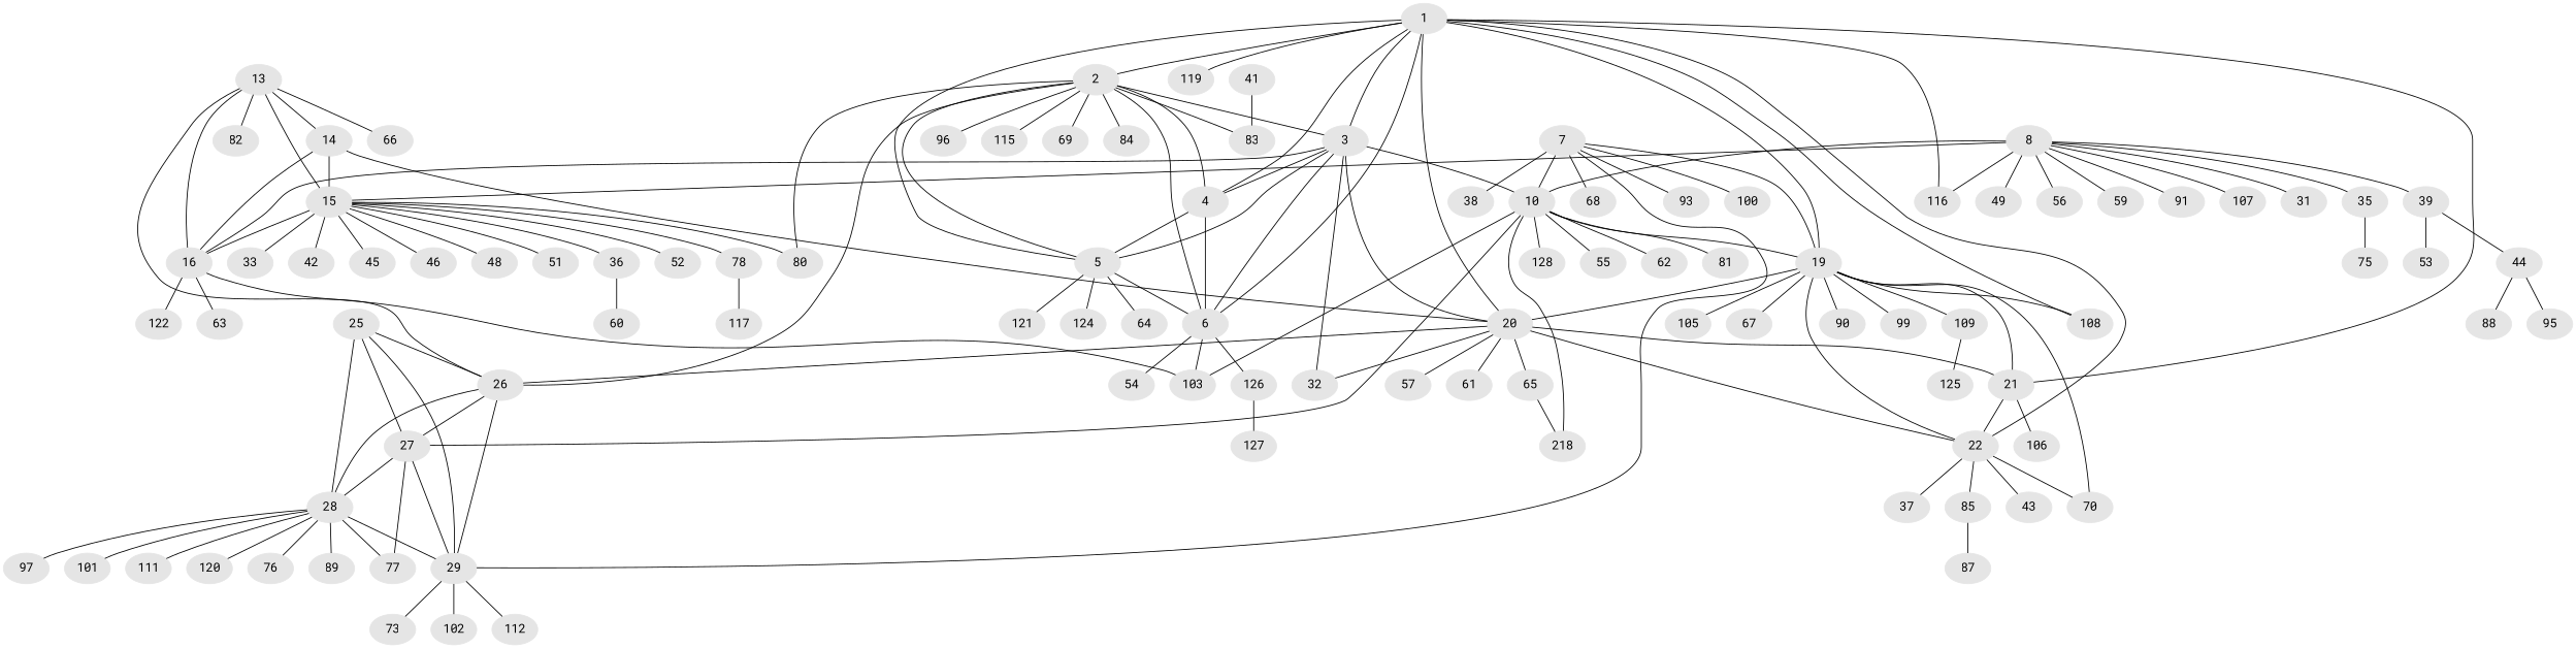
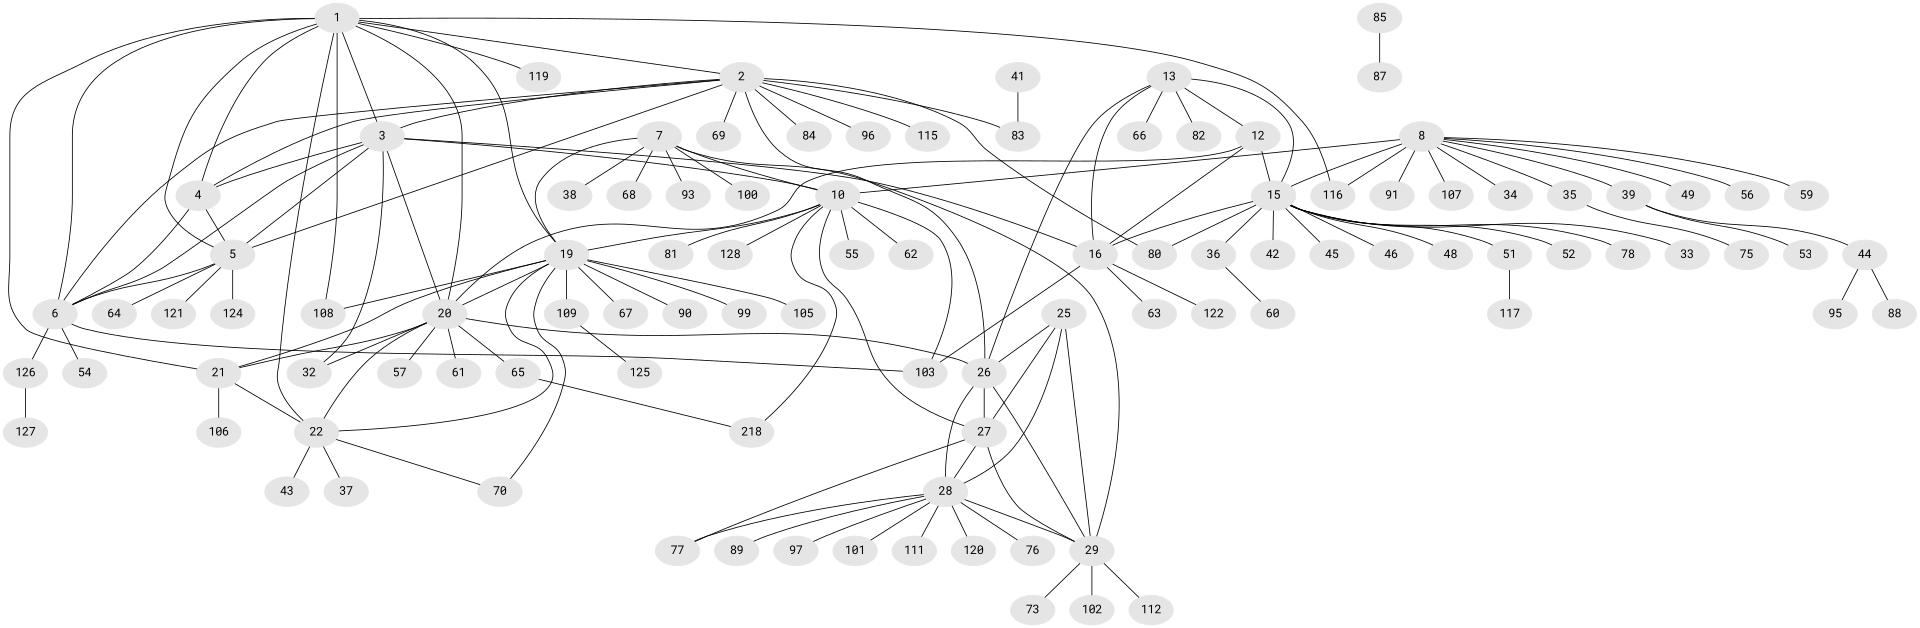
  graph {
    fontname="Roboto Mono"
    node [color=gray90 fontname="Roboto Mono" style=filled]
    edge [fontname="Roboto Mono"]
    1 [super="+24"]
    2 [super="+98"]
    3 [super="+86"]
    4
    5 [super="+72"]
    6 [super="+58"]
    19 [super="+40"]
    20 [super="+74"]
    21 [super="+23"]
    22 [super="+34"]
    108
    116
    119
    26
    69
    80
    83
    84
    96
    115
    10 [super="+11"]
    16 [super="+17"]
    32
    64
    121
    124
    54
    103 [super="+129"]
    126
    67
    70
    90
    99
    105
    109
    57
    61
    65
    106
    37
    43
    85 [super="+113"]
    29 [super="+30"]
    27 [super="+47"]
    28 [super="+110"]
    55
    62
    81
    n49 [label=218]
    128
    63
    122
    127
    7 [super="+9"]
    38 [super="+104"]
    68
    93
    100
    8 [super="+12"]
    15 [super="+18"]
-   31 [super="+71"]
+   31 [super="+71" label=34]
    35
    39
    49
    56
    59
    91
    107
    73
    102
    112
    33
    36 [super="+92"]
    42
    45 [super="+79"]
    46
    48
    51 [super="+94"]
    52
    78
    75
    44 [super="+114"]
    53
    77
    13 [super="+50"]
-   14
+   14 [label=12]
    66
    82
    60
    117
    125
    87
    25
    76
    89 [super="+123"]
    97
    101
    111
    120
    41
    88
    95
    1 -- 2
    1 -- 3
    1 -- 4
    1 -- 5
    1 -- 6
    1 -- 19
    1 -- 20
    1 -- 21 [weight=2]
    1 -- 22
    1 -- 108
    1 -- 116
    1 -- 119
    2 -- 3
    2 -- 4
    2 -- 5
    2 -- 6
    2 -- 26
    2 -- 69
    2 -- 80
    2 -- 83
    2 -- 84
    2 -- 96
    2 -- 115
    3 -- 4
    3 -- 5
    3 -- 6
    3 -- 20
    3 -- 10
    3 -- 16
    3 -- 32
    4 -- 5
    4 -- 6
    5 -- 6
    5 -- 64
    5 -- 121
    5 -- 124
    6 -- 54
    6 -- 103
    6 -- 126
    19 -- 20
    19 -- 21 [weight=2]
    19 -- 22
    19 -- 108
    19 -- 67
    19 -- 70
    19 -- 90
    19 -- 99
    19 -- 105
    19 -- 109
    20 -- 21 [weight=2]
    20 -- 22
    20 -- 26
    20 -- 32
    20 -- 57
    20 -- 61
    20 -- 65
    21 -- 22 [weight=2]
    21 -- 106
    22 -- 70
    22 -- 37
    22 -- 43
-   22 -- 85
    26 -- 29 [weight=2]
    26 -- 27
    26 -- 28
    10 -- 19
    10 -- 103
    10 -- 27
    10 -- 55
    10 -- 62
    10 -- 81
    10 -- n49
    10 -- 128
    16 -- 103
    16 -- 63
    16 -- 122
    126 -- 127
    109 -- 125
    65 -- n49
    85 -- 87
    29 -- 73
    29 -- 102
    29 -- 112
    27 -- 29 [weight=2]
    27 -- 28
    27 -- 77
    28 -- 29 [weight=2]
    28 -- 77
    28 -- 76
    28 -- 89
    28 -- 97
    28 -- 101
    28 -- 111
    28 -- 120
    7 -- 19
    7 -- 10 [weight=4]
    7 -- 29
    7 -- 38
    7 -- 68
    7 -- 93
    7 -- 100
    8 -- 116
    8 -- 10 [weight=4]
    8 -- 15
    8 -- 31
    8 -- 35
    8 -- 39
    8 -- 49
    8 -- 56
    8 -- 59
    8 -- 91
    8 -- 107
    15 -- 80
    15 -- 16 [weight=4]
    15 -- 33
    15 -- 36
    15 -- 42
    15 -- 45
    15 -- 46
    15 -- 48
    15 -- 51
    15 -- 52
    15 -- 78
    35 -- 75
    39 -- 44
    39 -- 53
    36 -- 60
-   78 -- 117
+   51 -- 117
    44 -- 88
    44 -- 95
    13 -- 26
    13 -- 16 [weight=2]
    13 -- 15 [weight=2]
    13 -- 14
    13 -- 66
    13 -- 82
    14 -- 20
    14 -- 16 [weight=2]
    14 -- 15 [weight=2]
    25 -- 26
    25 -- 29 [weight=2]
    25 -- 27
    25 -- 28
    41 -- 83
  }
